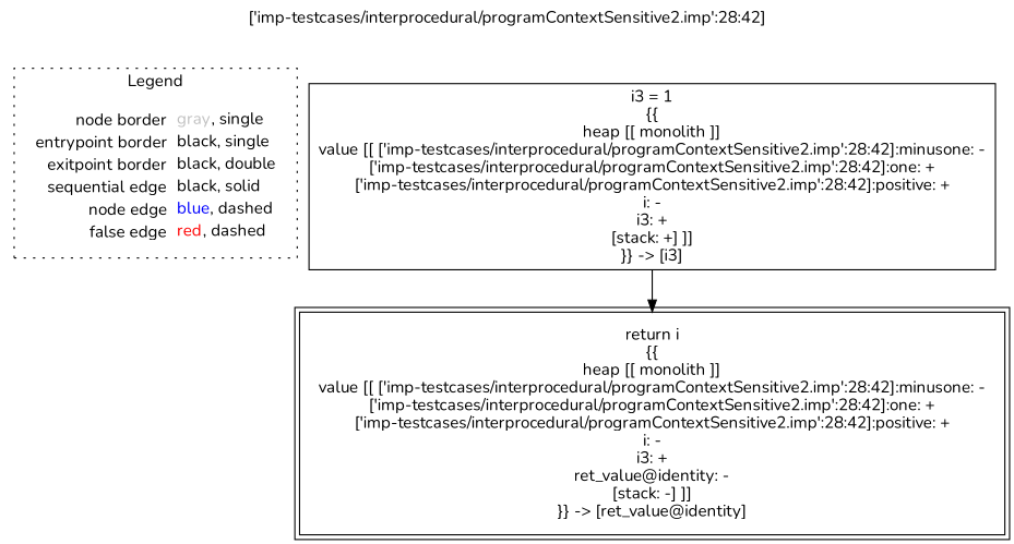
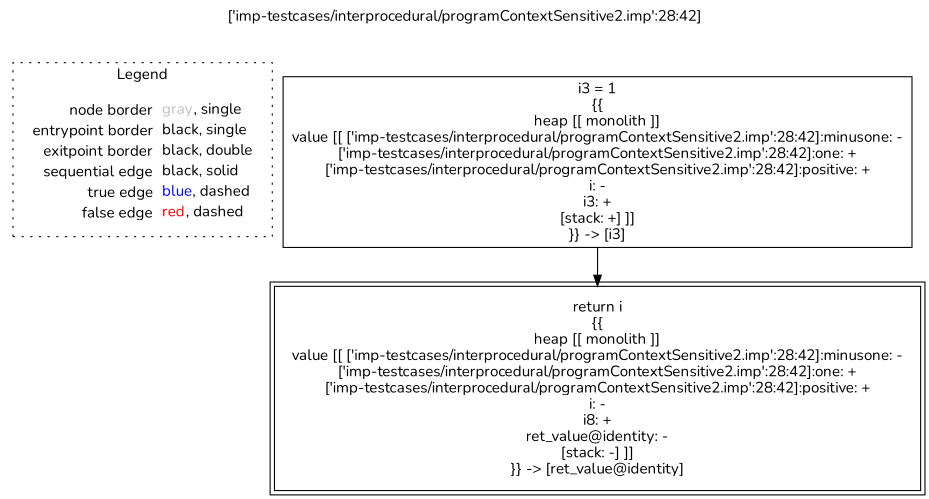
  digraph {
    label="['imp-testcases/interprocedural/programContextSensitive2.imp':28:42]"
    labelloc=t
    fontname=Nunito
    node [shape=rect fontname=Nunito color=black]
-   n1 [label=<<table border="0" cellpadding="2" cellspacing="0" cellborder="0"><tr><td align="right">node border&nbsp;</td><td align="left"><font color="gray">gray</font>, single</td></tr><tr><td align="right">entrypoint border&nbsp;</td><td align="left"><font color="black">black</font>, single</td></tr><tr><td align="right">exitpoint border&nbsp;</td><td align="left"><font color="black">black</font>, double</td></tr><tr><td align="right">sequential edge&nbsp;</td><td align="left"><font color="black">black</font>, solid</td></tr><tr><td align="right">node edge&nbsp;</td><td align="left"><font color="blue">blue</font>, dashed</td></tr><tr><td align="right">false edge&nbsp;</td><td align="left"><font color="red">red</font>, dashed</td></tr></table>> shape=plaintext color=""]
+   n1 [label=<<table border="0" cellpadding="2" cellspacing="0" cellborder="0"><tr><td align="right">node border&nbsp;</td><td align="left"><font color="gray">gray</font>, single</td></tr><tr><td align="right">entrypoint border&nbsp;</td><td align="left"><font color="black">black</font>, single</td></tr><tr><td align="right">exitpoint border&nbsp;</td><td align="left"><font color="black">black</font>, double</td></tr><tr><td align="right">sequential edge&nbsp;</td><td align="left"><font color="black">black</font>, solid</td></tr><tr><td align="right">true edge&nbsp;</td><td align="left"><font color="blue">blue</font>, dashed</td></tr><tr><td align="right">false edge&nbsp;</td><td align="left"><font color="red">red</font>, dashed</td></tr></table>> shape=plaintext color=""]
    n2 [label=<i3 = 1<BR/>{{<BR/>heap [[ monolith ]]<BR/>value [[ ['imp-testcases/interprocedural/programContextSensitive2.imp':28:42]:minusone: -<BR/>['imp-testcases/interprocedural/programContextSensitive2.imp':28:42]:one: +<BR/>['imp-testcases/interprocedural/programContextSensitive2.imp':28:42]:positive: +<BR/>i: -<BR/>i3: +<BR/>[stack: +] ]]<BR/>}} -&gt; [i3]>]
-   n3 [label=<return i<BR/>{{<BR/>heap [[ monolith ]]<BR/>value [[ ['imp-testcases/interprocedural/programContextSensitive2.imp':28:42]:minusone: -<BR/>['imp-testcases/interprocedural/programContextSensitive2.imp':28:42]:one: +<BR/>['imp-testcases/interprocedural/programContextSensitive2.imp':28:42]:positive: +<BR/>i: -<BR/>i3: +<BR/>ret_value@identity: -<BR/>[stack: -] ]]<BR/>}} -&gt; [ret_value@identity]> peripheries=2]
+   n3 [label=<return i<BR/>{{<BR/>heap [[ monolith ]]<BR/>value [[ ['imp-testcases/interprocedural/programContextSensitive2.imp':28:42]:minusone: -<BR/>['imp-testcases/interprocedural/programContextSensitive2.imp':28:42]:one: +<BR/>['imp-testcases/interprocedural/programContextSensitive2.imp':28:42]:positive: +<BR/>i: -<BR/>i8: +<BR/>ret_value@identity: -<BR/>[stack: -] ]]<BR/>}} -&gt; [ret_value@identity]> peripheries=2]
    subgraph cluster_1 {
      label=Legend
      style=dotted
      n1
    }
    n2 -> n3 [color=black fontname=Nunito]
  }
